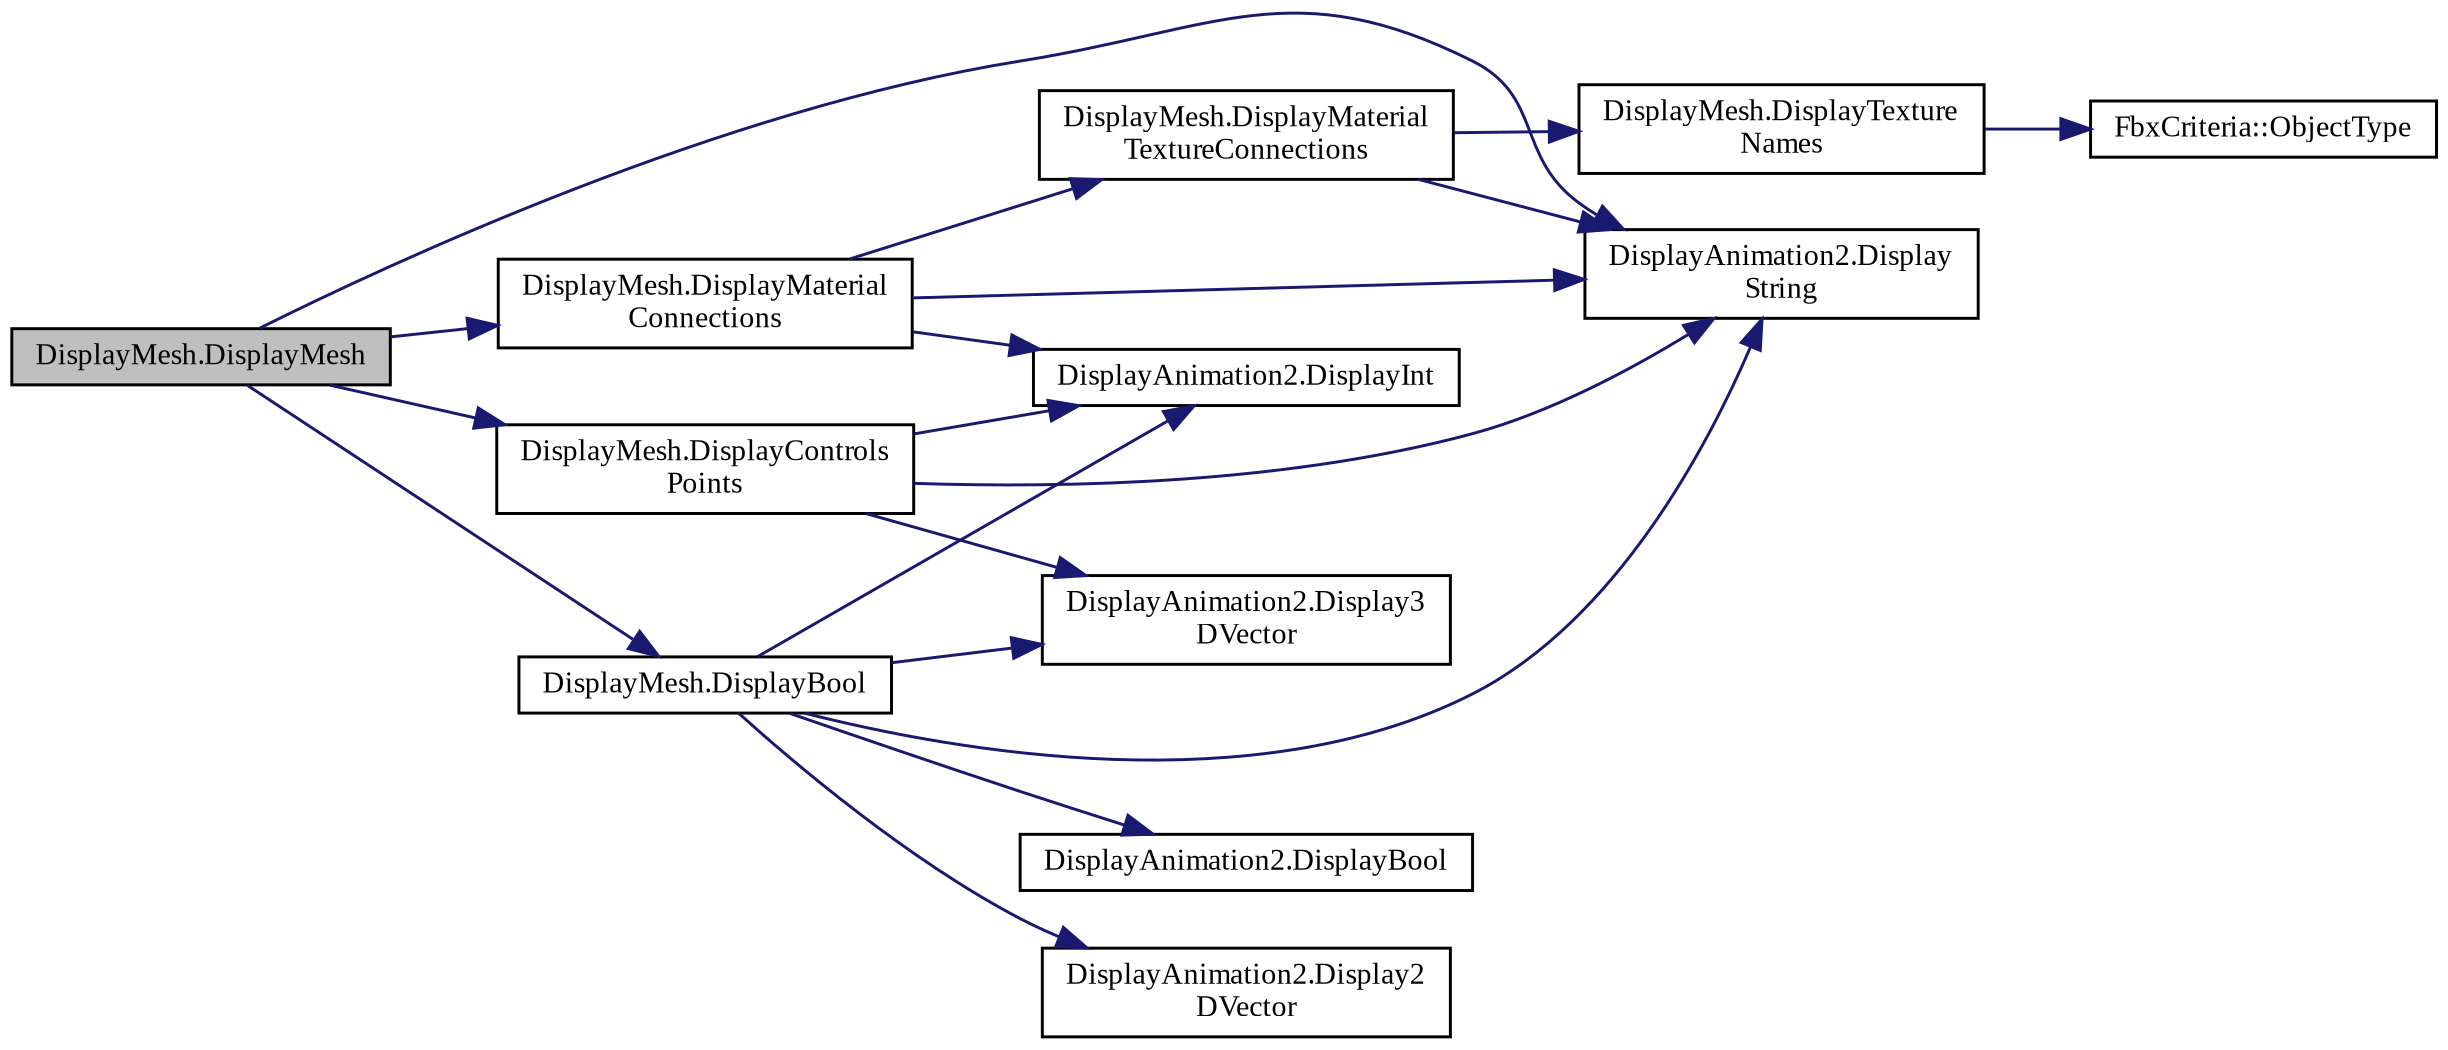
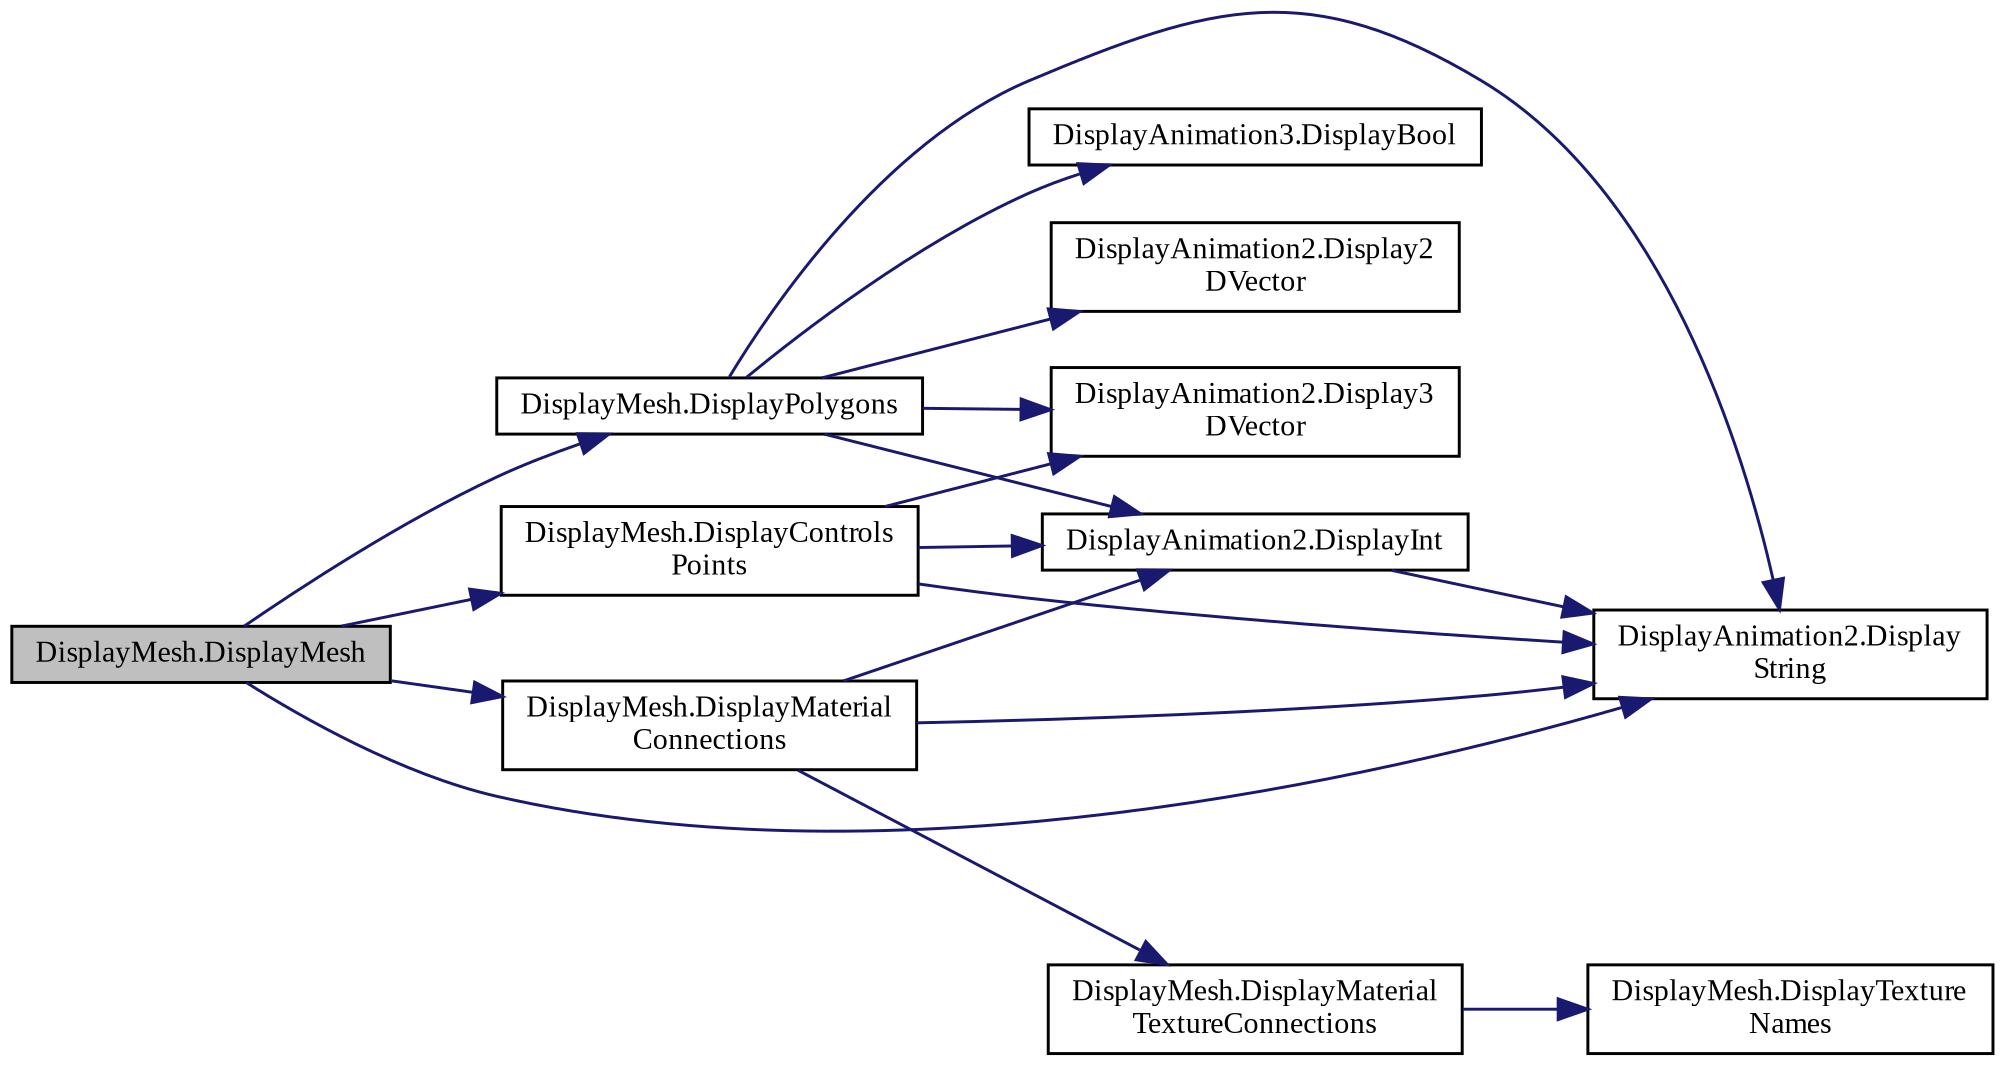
  digraph {
    fontname="Liberation Serif"
    rankdir=LR
    node [color=black fillcolor=white fontname="Liberation Serif" fontsize=10 shape=record style=filled]
    edge [color=midnightblue fontname="Liberation Serif" fontsize=10 labelfontname=Helvetica labelfontsize=10 style=solid]
    n1 [fillcolor=grey75 fontcolor=black height=0.2 label="DisplayMesh.DisplayMesh" width=0.4]
    n2 [height=0.2 label="DisplayAnimation2.Display\lString" width=0.4]
    n3 [height=0.2 label="DisplayMesh.DisplayControls\lPoints" width=0.4]
-   n4 [height=0.2 label="DisplayMesh.DisplayBool" width=0.4]
+   n4 [height=0.2 label="DisplayMesh.DisplayPolygons" width=0.4]
    n5 [height=0.2 label="DisplayMesh.DisplayMaterial\lConnections" width=0.4]
    n6 [height=0.2 label="DisplayAnimation2.DisplayInt" width=0.4]
    n7 [height=0.2 label="DisplayAnimation2.Display3\lDVector" width=0.4]
    n8 [height=0.2 label="DisplayAnimation2.Display2\lDVector" width=0.4]
-   n9 [height=0.2 label="DisplayAnimation2.DisplayBool" width=0.4]
+   n9 [height=0.2 label="DisplayAnimation3.DisplayBool" width=0.4]
    n10 [height=0.2 label="DisplayMesh.DisplayMaterial\lTextureConnections" width=0.4]
    n11 [height=0.2 label="DisplayMesh.DisplayTexture\lNames" width=0.4]
-   n12 [height=0.2 label="FbxCriteria::ObjectType" width=0.4]
    n1 -> n2
    n1 -> n3
    n1 -> n4
    n1 -> n5
    n3 -> n2
    n3 -> n6
    n3 -> n7
    n4 -> n2
    n4 -> n6
    n4 -> n7
    n4 -> n8
    n4 -> n9
    n5 -> n2
    n5 -> n6
    n5 -> n10
-   n10 -> n2
+   n6 -> n2
    n10 -> n11
-   n11 -> n12
  }
